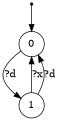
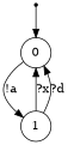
  digraph {
    node [shape=circle]
    ENTRY [shape=point]
    0
    1
    ENTRY -> 0
-   0 -> 1 [label="?d"]
+   0 -> 1 [label="!a"]
    1 -> 0 [label="?x"]
    1 -> 0 [label="?d"]
  }
